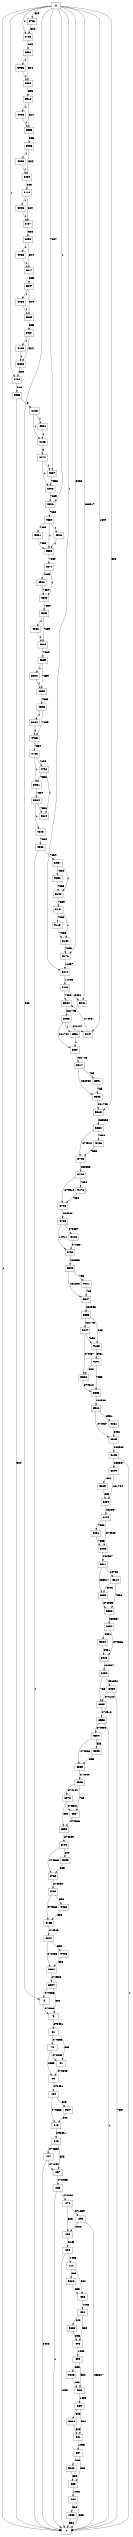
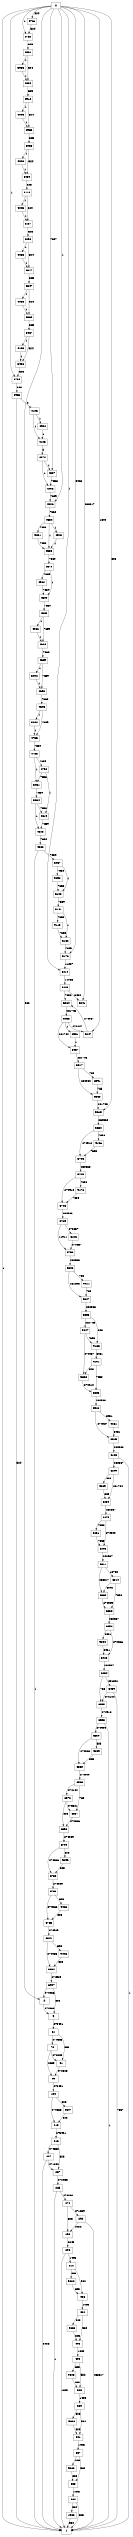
  digraph {
    rankdir=TB
    node [shape=rectangle]
    2
    9
    51
    78
    81
    99
    194
    215
    9547
    216
    227
    237
    1
    265
    274
    292
    295
    298
    414
    436
    9608
    n22 [label=432]
    493
    9628
    499
    520
    9648
    580
    601
    9668
    637
    658
    9688
    664
    1982
    2761
    2762
    2861
    2882
    3983
    2912
    2933
    4003
    3038
    3059
    4023
    3116
    3137
    4043
    3296
    3317
    4063
    3347
    3368
    4083
    3467
    3488
    4103
    3784
    3963
    4105
    4126
    4902
    4274
    4287
    4295
    4306
    4534
    4555
    4942
    9051
    4579
    4600
    4962
    4603
    4624
    4982
    4669
    4690
    5002
    4696
    4735
    5040
    4783
    4792
    5061
    4819
    5064
    4828
    4882
    5087
    5108
    9093
    5141
    5162
    9113
    5176
    5214
    5240
    5241
    5264
    5436
    5247
    5457
    8951
    5517
    5538
    8991
    5613
    5682
    5703
    9156
    5725
    5746
    9176
    5769
    5790
    6126
    5806
    5827
    9011
    5833
    5847
    9183
    5868
    9191
    5883
    5928
    5949
    9231
    6106
    6209
    6230
    9339
    6275
    6296
    9251
    6311
    6314
    6332
    6338
    6392
    6413
    9294
    6484
    6489
    6505
    6508
    6539
    6560
    9359
    6566
    6572
    6587
    6593
    6709
    6730
    9399
    6733
    6763
    9428
    6841
    6862
    9448
    6907
    0
    2 -> 9 [label=274668]
    9 -> 51 [label=275491]
    51 -> 78 [label=274668]
    51 -> 81 [label=823]
    78 -> 81 [label=272005]
    78 -> 99 [label=2663]
    81 -> 99 [label=272828]
    99 -> 194 [label=275491]
    194 -> 215 [label=274668]
    194 -> 9547 [label=823]
    215 -> 216 [label=275491]
    9547 -> 215 [label=823]
    216 -> 227 [label=274668]
    216 -> 237 [label=823]
    227 -> 237 [label=271240]
    227 -> 1 [label=3428]
    237 -> 265 [label=272063]
    265 -> 1 [label=1]
    265 -> 274 [label=272062]
    274 -> 292 [label=271239]
    274 -> 295 [label=823]
    292 -> 1 [label=268817]
    292 -> 295 [label=2422]
    295 -> 298 [label=3245]
    298 -> 1 [label=1840]
    298 -> 414 [label=1405]
    414 -> 436 [label=582]
    414 -> 9608 [label=823]
    436 -> n22 [label=1405]
    9608 -> 436 [label=823]
    n22 -> 493 [label=582]
    n22 -> 9628 [label=823]
    493 -> 499 [label=1405]
    9628 -> 493 [label=823]
    499 -> 520 [label=582]
    499 -> 9648 [label=823]
    520 -> 580 [label=1405]
    9648 -> 520 [label=823]
    580 -> 601 [label=582]
    580 -> 9668 [label=823]
    601 -> 637 [label=1405]
    9668 -> 601 [label=823]
    637 -> 658 [label=582]
    637 -> 9688 [label=823]
    658 -> 664 [label=1405]
    9688 -> 658 [label=823]
    664 -> 1 [label=823]
    664 -> 1982 [label=582]
    1982 -> 1 [label=582]
    2761 -> 2762 [label=324]
    2762 -> 2861 [label=325]
    2861 -> 2882 [label=324]
    2861 -> 3983 [label=1]
    2882 -> 2912 [label=325]
    3983 -> 2882 [label=1]
    2912 -> 2933 [label=324]
    2912 -> 4003 [label=1]
    2933 -> 3038 [label=325]
    4003 -> 2933 [label=1]
    3038 -> 3059 [label=324]
    3038 -> 4023 [label=1]
    3059 -> 3116 [label=325]
    4023 -> 3059 [label=1]
    3116 -> 3137 [label=324]
    3116 -> 4043 [label=1]
    3137 -> 3296 [label=325]
    4043 -> 3137 [label=1]
    3296 -> 3317 [label=324]
    3296 -> 4063 [label=1]
    3317 -> 3347 [label=325]
    4063 -> 3317 [label=1]
    3347 -> 3368 [label=324]
    3347 -> 4083 [label=1]
    3368 -> 3467 [label=325]
    4083 -> 3368 [label=1]
    3467 -> 3488 [label=324]
    3467 -> 4103 [label=1]
    3488 -> 3784 [label=325]
    4103 -> 3488 [label=1]
    3784 -> 3963 [label=326]
    3963 -> 1 [label=324]
    3963 -> 4105 [label=2]
    4105 -> 4126 [label=1]
    4105 -> 4902 [label=1]
    4126 -> 4274 [label=2]
    4902 -> 4126 [label=1]
    4274 -> 4287 [label=1]
    4274 -> 4295 [label=1]
    4287 -> 4295 [label=7658]
    4295 -> 4306 [label=7659]
    4306 -> 4534 [label=7660]
    4534 -> 4555 [label=1]
    4534 -> 4942 [label=1]
    4534 -> 9051 [label=7658]
    4555 -> 4579 [label=7660]
    4942 -> 4555 [label=1]
    9051 -> 4555 [label=7658]
    4579 -> 4600 [label=1]
    4579 -> 4962 [label=7659]
    4600 -> 4603 [label=7660]
    4962 -> 4600 [label=7659]
    4603 -> 4624 [label=7659]
    4603 -> 4982 [label=1]
    4624 -> 4669 [label=7660]
    4982 -> 4624 [label=1]
    4669 -> 4690 [label=7659]
    4669 -> 5002 [label=1]
    4690 -> 4696 [label=7660]
    5002 -> 4690 [label=1]
    4696 -> 4735 [label=7659]
    4696 -> 5040 [label=1]
    4735 -> 4783 [label=7660]
    5040 -> 4735 [label=1]
    4783 -> 4792 [label=7659]
    4783 -> 5061 [label=1]
    4792 -> 5061 [label=7658]
    4792 -> 4819 [label=1]
    5061 -> 5064 [label=7659]
+   4819 -> 4828 [label=7659]
    5064 -> 4819 [label=7658]
    5064 -> 4828 [label=1]
    4828 -> 4882 [label=7660]
    4882 -> 1 [label=1]
    4882 -> 5087 [label=7659]
    5087 -> 5108 [label=1]
    5087 -> 9093 [label=7658]
    5108 -> 5141 [label=7659]
    9093 -> 5108 [label=7658]
    5141 -> 5162 [label=1]
    5141 -> 9113 [label=7658]
    5162 -> 5176 [label=7659]
    9113 -> 5162 [label=7658]
    5176 -> 5214 [label=11087]
    5214 -> 5240 [label=11088]
    5240 -> 5241 [label=3430]
    5240 -> 5264 [label=7658]
    5264 -> 5436 [label=281745]
    5436 -> 5247 [label=272247]
    5436 -> 5457 [label=281744]
    5436 -> 8951 [label=1]
    5247 -> 5264 [label=274087]
    5457 -> 5517 [label=281745]
    8951 -> 5457 [label=1]
    5517 -> 5538 [label=280980]
    5517 -> 8991 [label=765]
    5538 -> 5613 [label=281745]
    8991 -> 5538 [label=765]
    5613 -> 5682 [label=282568]
    5682 -> 5703 [label=274910]
    5682 -> 9156 [label=7658]
    5703 -> 5725 [label=282568]
    9156 -> 5703 [label=7658]
    5725 -> 5746 [label=274910]
    5725 -> 9176 [label=7658]
    5746 -> 5769 [label=282568]
    9176 -> 5746 [label=7658]
    5769 -> 5790 [label=11911]
    5769 -> 6126 [label=270657]
    5790 -> 5806 [label=282568]
    6126 -> 5790 [label=270657]
    5806 -> 5827 [label=281803]
    5806 -> 9011 [label=765]
    5827 -> 5833 [label=282568]
    9011 -> 5827 [label=765]
    5833 -> 5847 [label=281745]
    5833 -> 9183 [label=823]
    5847 -> 9183 [label=7658]
    5847 -> 5868 [label=274087]
    9183 -> 9191 [label=8481]
    5868 -> 5883 [label=274910]
    9191 -> 5868 [label=823]
    9191 -> 5883 [label=7658]
    5883 -> 5928 [label=282568]
    5928 -> 5949 [label=274087]
    5928 -> 9231 [label=8481]
    5949 -> 6106 [label=282568]
    9231 -> 5949 [label=8481]
    6106 -> 1 [label=1]
    6106 -> 6209 [label=282567]
    6209 -> 6230 [label=281744]
    6209 -> 9339 [label=823]
    6230 -> 6275 [label=282567]
    9339 -> 6230 [label=823]
    6275 -> 6296 [label=274909]
    6275 -> 9251 [label=7658]
    6296 -> 6311 [label=282567]
    9251 -> 6296 [label=7658]
    6311 -> 6314 [label=13750]
    6311 -> 6332 [label=268817]
    6314 -> 6332 [label=6092]
    6314 -> 6338 [label=7658]
    6332 -> 6338 [label=274909]
    6338 -> 6392 [label=282567]
    6392 -> 6413 [label=274086]
    6392 -> 9294 [label=8481]
    6413 -> 6484 [label=282567]
    9294 -> 6413 [label=8481]
    6484 -> 6489 [label=281801]
    6484 -> 6505 [label=766]
    6489 -> 1 [label=7657]
    6489 -> 6505 [label=274144]
    6505 -> 6508 [label=274910]
    6508 -> 1 [label=1]
    6508 -> 6539 [label=274909]
    6539 -> 6560 [label=274086]
    6539 -> 9359 [label=823]
    6560 -> 6566 [label=274909]
    9359 -> 6560 [label=823]
    6566 -> 6572 [label=274144]
    6566 -> 6587 [label=765]
    6572 -> 6587 [label=273321]
    6572 -> 6593 [label=823]
    6587 -> 6593 [label=274086]
    6593 -> 6709 [label=274909]
    6709 -> 6730 [label=274086]
    6709 -> 9399 [label=823]
    6730 -> 6733 [label=274909]
    9399 -> 6730 [label=823]
    6733 -> 6763 [label=274086]
    6733 -> 9428 [label=823]
    6763 -> 6841 [label=274909]
    9428 -> 6763 [label=823]
    6841 -> 6862 [label=274086]
    6841 -> 9448 [label=823]
    6862 -> 6907 [label=274909]
    9448 -> 6862 [label=823]
    6907 -> 2 [label=274086]
    6907 -> 9 [label=823]
    0 -> 2 [label=582]
    0 -> 1 [label=1]
    0 -> 2761 [label=324]
    0 -> 2762 [label=1]
    0 -> 3784 [label=1]
    0 -> 4287 [label=7657]
    0 -> 4306 [label=1]
    0 -> 5176 [label=3428]
    0 -> 5214 [label=1]
    0 -> 5241 [label=268817]
    0 -> 5247 [label=1840]
    0 -> 5613 [label=823]
  }
